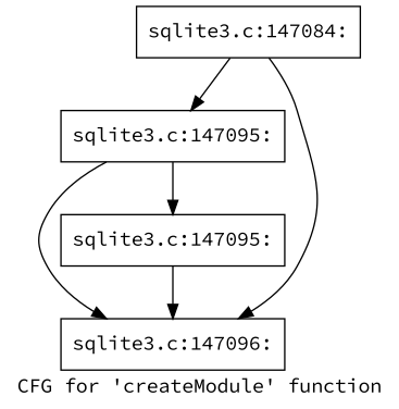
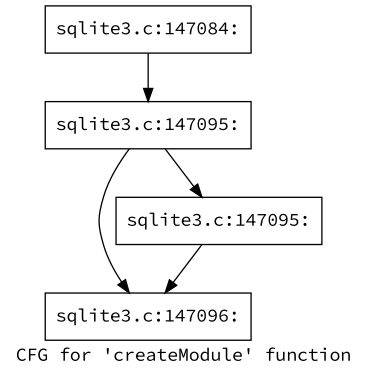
  digraph {
    label="CFG for 'createModule' function"
    fontname="Source Code Pro"
    node [shape=record fontname="Source Code Pro"]
    edge [fontname="Source Code Pro"]
    n1 [label="{sqlite3.c:147084:}"]
    n2 [label="{sqlite3.c:147095:}"]
    n3 [label="{sqlite3.c:147096:}"]
    n4 [label="{sqlite3.c:147095:}"]
    n1 -> n2
-   n1 -> n3
    n2 -> n3
    n2 -> n4
    n4 -> n3
  }
